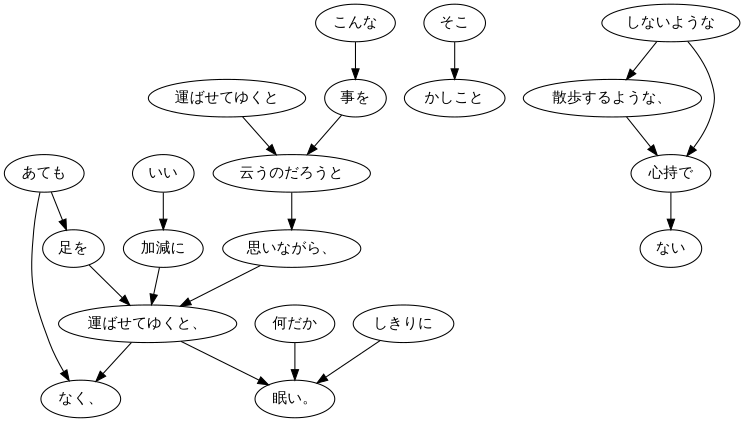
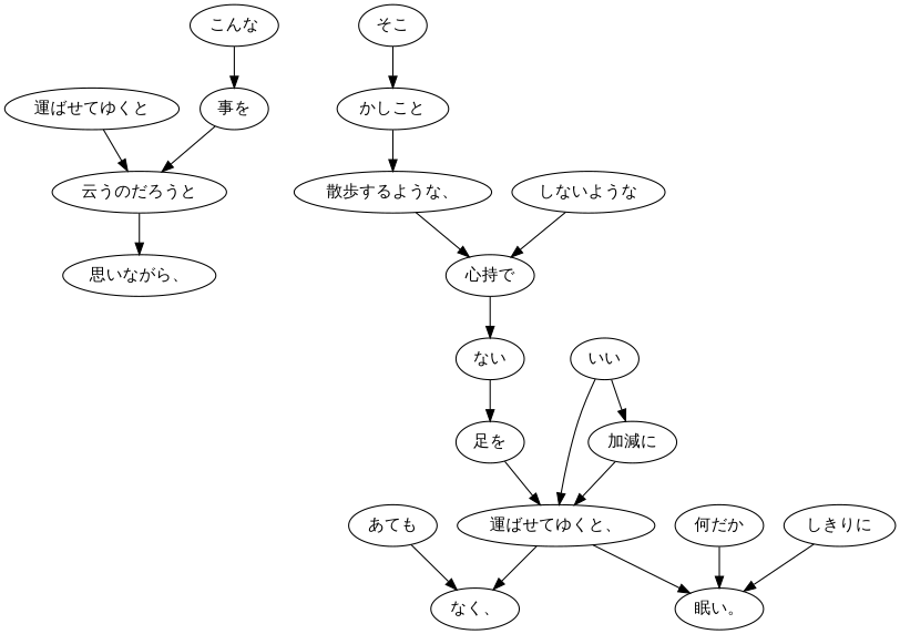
  digraph {
    fontname="DejaVu Sans"
    node [fontname="DejaVu Sans"]
    edge [fontname="DejaVu Sans"]
    n1 [label="運ばせてゆくと"]
    n2 [label="云うのだろうと"]
    n3 [label="思いながら、"]
    n4 [label="こんな"]
    n5 [label="事を"]
    n6 [label="運ばせてゆくと、"]
    n7 [label="なく、"]
    n8 [label="眠い。"]
    n9 [label="あても"]
    n10 [label="そこ"]
    n11 [label="かしこと"]
    n12 [label="散歩するような、"]
    n13 [label="心持で"]
    n14 [label="ない"]
    n15 [label="しないような"]
    n16 [label="足を"]
    n17 [label="いい"]
    n18 [label="加減に"]
    n19 [label="何だか"]
    n20 [label="しきりに"]
    n1 -> n2
    n2 -> n3
-   n3 -> n6
+   n17 -> n6
    n4 -> n5
    n5 -> n2
    n6 -> n7
    n6 -> n8
    n9 -> n7
    n10 -> n11
-   n15 -> n12
+   n11 -> n12
    n12 -> n13
    n13 -> n14
-   n9 -> n16
+   n14 -> n16
    n15 -> n13
    n16 -> n6
    n17 -> n18
    n18 -> n6
    n19 -> n8
    n20 -> n8
  }
